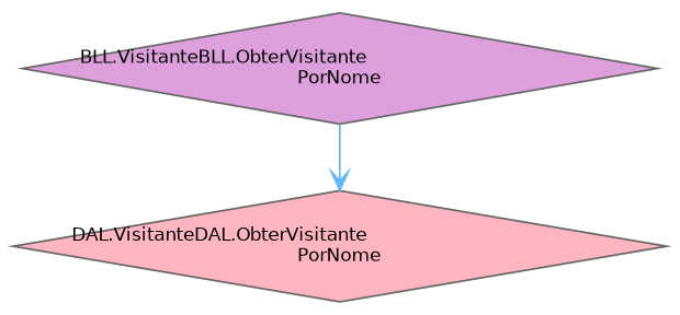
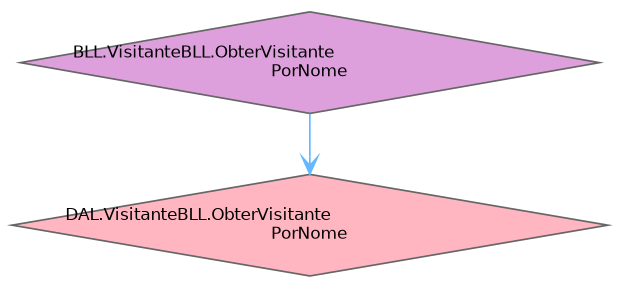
  digraph {
    rankdir=TB
    node [fontname=Helvetica fontsize=10 shape=diamond style=filled]
    n1 [color=gray40 fillcolor=plum fontcolor=black height=0.2 label="BLL.VisitanteBLL.ObterVisitante\lPorNome" width=0.4]
-   n2 [color=grey40 fillcolor=lightpink height=0.2 label="DAL.VisitanteDAL.ObterVisitante\lPorNome" width=0.4]
+   n2 [color=grey40 fillcolor=lightpink height=0.2 label="DAL.VisitanteBLL.ObterVisitante\lPorNome" width=0.4]
    n1 -> n2 [color=steelblue1 fontname=Helvetica fontsize=10 labelfontname=Helvetica labelfontsize=10 style=solid arrowhead=vee]
  }
